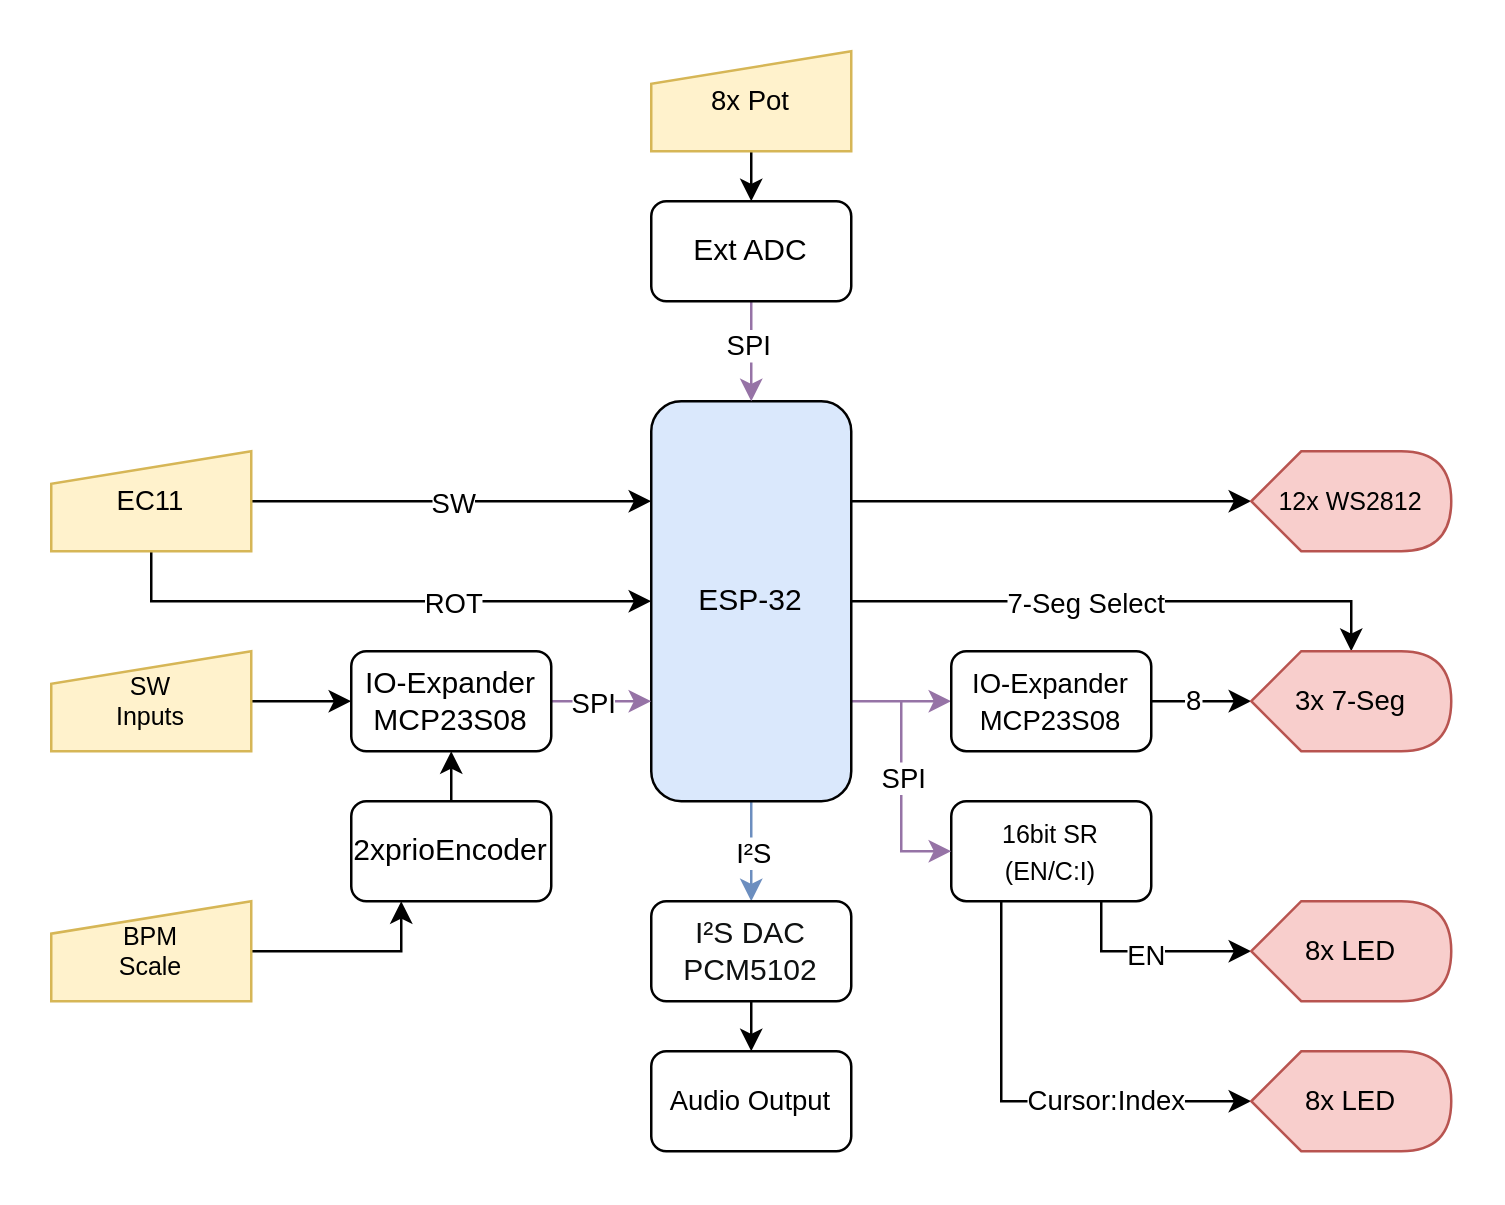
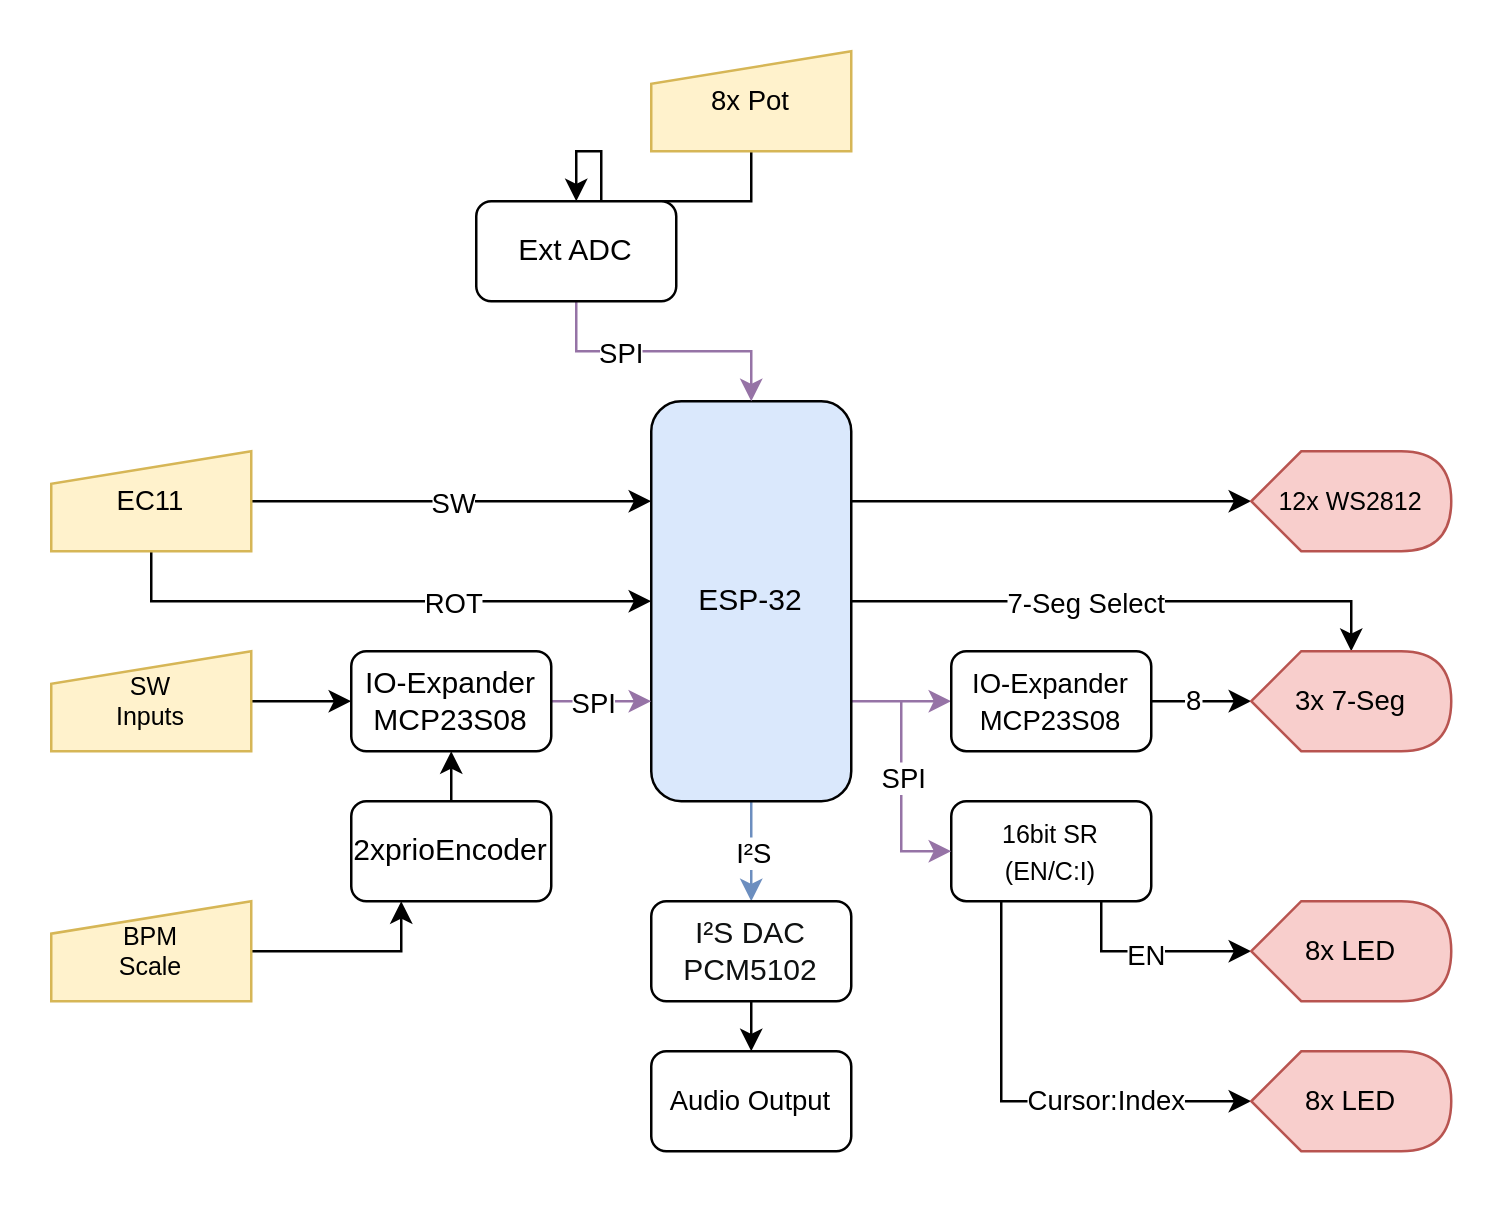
  <mxCell id="0" />
  <mxCell id="1" parent="0" />
  <mxCell id="2" style="edgeStyle=orthogonalEdgeStyle;rounded=0;orthogonalLoop=1;jettySize=auto;html=1;exitX=1;exitY=0.75;exitDx=0;exitDy=0;entryX=0;entryY=0.5;entryDx=0;entryDy=0;fontFamily=Helvetica;fontSize=11;fillColor=#e1d5e7;strokeColor=#9673a6;" parent="1" source="9" target="12" edge="1"><mxGeometry relative="1" as="geometry" /></mxCell>
  <mxCell id="3" style="edgeStyle=orthogonalEdgeStyle;rounded=0;orthogonalLoop=1;jettySize=auto;html=1;exitX=0.5;exitY=1;exitDx=0;exitDy=0;fillColor=#dae8fc;strokeColor=#6c8ebf;entryX=0.5;entryY=0;entryDx=0;entryDy=0;" parent="1" source="9" target="34" edge="1"><mxGeometry relative="1" as="geometry"><mxPoint x="300.286" y="340" as="targetPoint" /></mxGeometry></mxCell>
  <mxCell id="4" value="I²S" style="edgeLabel;html=1;align=center;verticalAlign=middle;resizable=0;points=[];fontSize=11;fontFamily=Helvetica;" parent="3" vertex="1" connectable="0"><mxGeometry x="0.734" relative="1" as="geometry"><mxPoint y="-15" as="offset" /></mxGeometry></mxCell>
  <mxCell id="5" style="edgeStyle=orthogonalEdgeStyle;rounded=0;orthogonalLoop=1;jettySize=auto;html=1;exitX=1;exitY=0.5;exitDx=0;exitDy=0;entryX=0;entryY=0;entryDx=40;entryDy=0;entryPerimeter=0;" parent="1" source="9" target="15" edge="1"><mxGeometry relative="1" as="geometry"><mxPoint x="540" y="200" as="targetPoint" /><Array as="points"><mxPoint x="540" y="240" /></Array></mxGeometry></mxCell>
  <mxCell id="6" value="7-Seg Select" style="edgeLabel;html=1;align=center;verticalAlign=middle;resizable=0;points=[];" parent="5" vertex="1" connectable="0"><mxGeometry x="0.33" y="1" relative="1" as="geometry"><mxPoint x="-53" y="1" as="offset" /></mxGeometry></mxCell>
  <mxCell id="7" style="edgeStyle=orthogonalEdgeStyle;rounded=0;orthogonalLoop=1;jettySize=auto;html=1;exitX=1;exitY=0.25;exitDx=0;exitDy=0;" parent="1" source="9" edge="1"><mxGeometry relative="1" as="geometry"><mxPoint x="340" y="200.244" as="targetPoint" /></mxGeometry></mxCell>
  <mxCell id="8" style="edgeStyle=orthogonalEdgeStyle;rounded=0;orthogonalLoop=1;jettySize=auto;html=1;exitX=1;exitY=0.25;exitDx=0;exitDy=0;" parent="1" source="9" target="21" edge="1"><mxGeometry relative="1" as="geometry" /></mxCell>
  <mxCell id="9" value="ESP-32" style="rounded=1;whiteSpace=wrap;html=1;fillColor=#dae8fc;strokeColor=default;gradientColor=none;glass=0;sketch=0;shadow=0;" parent="1" vertex="1"><mxGeometry x="260" y="160" width="80" height="160" as="geometry" /></mxCell>
  <mxCell id="10" style="edgeStyle=orthogonalEdgeStyle;rounded=0;orthogonalLoop=1;jettySize=auto;html=1;exitX=1;exitY=0.5;exitDx=0;exitDy=0;entryX=0;entryY=0.5;entryDx=0;entryDy=0;entryPerimeter=0;fontSize=11;" parent="1" source="12" target="15" edge="1"><mxGeometry relative="1" as="geometry" /></mxCell>
  <mxCell id="11" value="8" style="edgeLabel;html=1;align=center;verticalAlign=middle;resizable=0;points=[];" parent="10" vertex="1" connectable="0"><mxGeometry x="-0.183" y="-2" relative="1" as="geometry"><mxPoint y="-2" as="offset" /></mxGeometry></mxCell>
  <mxCell id="12" value="&lt;font style=&quot;font-size: 11px&quot;&gt;IO-Expander&lt;br&gt;MCP23S08&lt;/font&gt;" style="rounded=1;whiteSpace=wrap;html=1;" parent="1" vertex="1"><mxGeometry x="380" y="259.96" width="80" height="40" as="geometry" /></mxCell>
  <mxCell id="13" style="edgeStyle=orthogonalEdgeStyle;rounded=0;orthogonalLoop=1;jettySize=auto;html=1;exitX=0.5;exitY=1;exitDx=0;exitDy=0;entryX=0.5;entryY=0;entryDx=0;entryDy=0;" parent="1" source="14" target="38" edge="1"><mxGeometry relative="1" as="geometry" /></mxCell>
  <mxCell id="14" value="&lt;font style=&quot;font-size: 11px&quot;&gt;8x Pot&lt;/font&gt;" style="shape=manualInput;whiteSpace=wrap;html=1;fontSize=11;size=13;fillColor=#fff2cc;strokeColor=#d6b656;" parent="1" vertex="1"><mxGeometry x="260" y="20" width="80" height="40" as="geometry" /></mxCell>
  <mxCell id="15" value="3x 7-Seg" style="shape=display;whiteSpace=wrap;html=1;fontSize=11;fillColor=#f8cecc;strokeColor=#b85450;" parent="1" vertex="1"><mxGeometry x="500" y="259.96" width="80" height="40" as="geometry" /></mxCell>
  <mxCell id="16" style="edgeStyle=orthogonalEdgeStyle;rounded=0;orthogonalLoop=1;jettySize=auto;html=1;exitX=1;exitY=0.5;exitDx=0;exitDy=0;entryX=0;entryY=0.25;entryDx=0;entryDy=0;" parent="1" source="20" target="9" edge="1"><mxGeometry relative="1" as="geometry" /></mxCell>
  <mxCell id="17" value="SW" style="edgeLabel;html=1;align=center;verticalAlign=middle;resizable=0;points=[];" parent="16" vertex="1" connectable="0"><mxGeometry x="0.187" relative="1" as="geometry"><mxPoint x="-15" as="offset" /></mxGeometry></mxCell>
  <mxCell id="18" style="edgeStyle=orthogonalEdgeStyle;rounded=0;orthogonalLoop=1;jettySize=auto;html=1;exitX=0.5;exitY=1;exitDx=0;exitDy=0;entryX=0;entryY=0.5;entryDx=0;entryDy=0;" parent="1" source="20" target="9" edge="1"><mxGeometry relative="1" as="geometry" /></mxCell>
  <mxCell id="19" value="ROT" style="edgeLabel;html=1;align=center;verticalAlign=middle;resizable=0;points=[];" parent="18" vertex="1" connectable="0"><mxGeometry x="0.451" y="-2" relative="1" as="geometry"><mxPoint x="-20" y="-2" as="offset" /></mxGeometry></mxCell>
  <mxCell id="20" value="EC11" style="shape=manualInput;whiteSpace=wrap;html=1;fontSize=11;size=13;fillColor=#fff2cc;strokeColor=#d6b656;" parent="1" vertex="1"><mxGeometry x="20" y="180" width="80" height="40" as="geometry" /></mxCell>
  <mxCell id="21" value="12x WS2812" style="shape=display;whiteSpace=wrap;html=1;fontSize=10;fillColor=#f8cecc;strokeColor=#b85450;size=0.25;" parent="1" vertex="1"><mxGeometry x="500" y="180" width="80" height="40" as="geometry" /></mxCell>
  <mxCell id="22" style="edgeStyle=orthogonalEdgeStyle;rounded=0;orthogonalLoop=1;jettySize=auto;html=1;exitX=1;exitY=0.5;exitDx=0;exitDy=0;entryX=0.25;entryY=1;entryDx=0;entryDy=0;" parent="1" source="23" target="40" edge="1"><mxGeometry relative="1" as="geometry" /></mxCell>
  <mxCell id="23" value="BPM&lt;br&gt;Scale" style="shape=manualInput;whiteSpace=wrap;html=1;fontSize=10;size=13;fillColor=#fff2cc;strokeColor=#d6b656;" parent="1" vertex="1"><mxGeometry x="20" y="359.96" width="80" height="40" as="geometry" /></mxCell>
  <mxCell id="24" style="edgeStyle=orthogonalEdgeStyle;rounded=0;orthogonalLoop=1;jettySize=auto;html=1;exitX=0.25;exitY=1;exitDx=0;exitDy=0;entryX=0;entryY=0.5;entryDx=0;entryDy=0;entryPerimeter=0;" parent="1" source="28" target="32" edge="1"><mxGeometry relative="1" as="geometry" /></mxCell>
  <mxCell id="25" value="Cursor:Index" style="edgeLabel;html=1;align=center;verticalAlign=middle;resizable=0;points=[];" parent="24" vertex="1" connectable="0"><mxGeometry x="0.358" y="1" relative="1" as="geometry"><mxPoint as="offset" /></mxGeometry></mxCell>
  <mxCell id="26" style="edgeStyle=orthogonalEdgeStyle;rounded=0;orthogonalLoop=1;jettySize=auto;html=1;exitX=0.75;exitY=1;exitDx=0;exitDy=0;" parent="1" source="28" target="29" edge="1"><mxGeometry relative="1" as="geometry" /></mxCell>
  <mxCell id="27" value="EN" style="edgeLabel;html=1;align=center;verticalAlign=middle;resizable=0;points=[];" parent="26" vertex="1" connectable="0"><mxGeometry x="-0.044" y="-1" relative="1" as="geometry"><mxPoint as="offset" /></mxGeometry></mxCell>
  <mxCell id="28" value="&lt;font style=&quot;font-size: 10px&quot;&gt;16bit&amp;nbsp;SR &lt;br&gt;(EN/C:I)&lt;/font&gt;" style="rounded=1;whiteSpace=wrap;html=1;" parent="1" vertex="1"><mxGeometry x="380" y="319.96" width="80" height="40" as="geometry" /></mxCell>
  <mxCell id="29" value="8x LED" style="shape=display;whiteSpace=wrap;html=1;fontSize=11;fillColor=#f8cecc;strokeColor=#b85450;" parent="1" vertex="1"><mxGeometry x="500" y="359.96" width="80" height="40" as="geometry" /></mxCell>
  <mxCell id="30" style="edgeStyle=orthogonalEdgeStyle;rounded=0;orthogonalLoop=1;jettySize=auto;html=1;exitX=1;exitY=0.5;exitDx=0;exitDy=0;entryX=0;entryY=0.5;entryDx=0;entryDy=0;" parent="1" source="31" target="43" edge="1"><mxGeometry relative="1" as="geometry" /></mxCell>
  <mxCell id="31" value="SW&lt;br&gt;Inputs" style="shape=manualInput;whiteSpace=wrap;html=1;fontSize=10;size=13;fillColor=#fff2cc;strokeColor=#d6b656;" parent="1" vertex="1"><mxGeometry x="20" y="260" width="80" height="40" as="geometry" /></mxCell>
  <mxCell id="32" value="8x LED" style="shape=display;whiteSpace=wrap;html=1;fontSize=11;fillColor=#f8cecc;strokeColor=#b85450;" parent="1" vertex="1"><mxGeometry x="500" y="420" width="80" height="40" as="geometry" /></mxCell>
  <mxCell id="33" style="edgeStyle=orthogonalEdgeStyle;rounded=0;orthogonalLoop=1;jettySize=auto;html=1;exitX=0.5;exitY=1;exitDx=0;exitDy=0;entryX=0.5;entryY=0;entryDx=0;entryDy=0;fontFamily=Helvetica;fontSize=11;" parent="1" source="34" target="35" edge="1"><mxGeometry relative="1" as="geometry" /></mxCell>
  <mxCell id="34" value="&lt;p style=&quot;box-sizing: border-box ; padding: 0px ; margin: 0px ; font-weight: 400 ; color: rgb(15 , 17 , 17) ; background-color: rgb(255 , 255 , 255) ; line-height: 1.2&quot;&gt;I²S DAC&lt;/p&gt;&lt;p style=&quot;box-sizing: border-box ; padding: 0px ; margin: 0px ; font-weight: 400 ; color: rgb(15 , 17 , 17) ; background-color: rgb(255 , 255 , 255) ; line-height: 1.2&quot;&gt;PCM5102&lt;/p&gt;" style="rounded=1;whiteSpace=wrap;html=1;align=center;" parent="1" vertex="1"><mxGeometry x="260" y="360" width="80" height="40" as="geometry" /></mxCell>
  <mxCell id="35" value="Audio Output" style="rounded=1;whiteSpace=wrap;html=1;fontFamily=Helvetica;fontSize=11;" parent="1" vertex="1"><mxGeometry x="260" y="420" width="80" height="40" as="geometry" /></mxCell>
  <mxCell id="36" style="edgeStyle=orthogonalEdgeStyle;rounded=0;orthogonalLoop=1;jettySize=auto;html=1;entryX=0.5;entryY=0;entryDx=0;entryDy=0;fillColor=#e1d5e7;strokeColor=#9673a6;exitX=0.5;exitY=1;exitDx=0;exitDy=0;" parent="1" source="38" target="9" edge="1"><mxGeometry relative="1" as="geometry"><mxPoint x="300" y="120" as="sourcePoint" /></mxGeometry></mxCell>
  <mxCell id="37" value="SPI" style="edgeLabel;html=1;align=center;verticalAlign=middle;resizable=0;points=[];" parent="36" vertex="1" connectable="0"><mxGeometry x="-0.263" y="2" relative="1" as="geometry"><mxPoint x="-4" y="2" as="offset" /></mxGeometry></mxCell>
- <mxCell id="38" value="Ext ADC" style="rounded=1;whiteSpace=wrap;html=1;" parent="1" vertex="1"><mxGeometry x="260" y="80" width="80" height="40" as="geometry" /></mxCell>
+ <mxCell id="38" value="Ext ADC" style="rounded=1;whiteSpace=wrap;html=1;" parent="1" vertex="1"><mxGeometry x="190" y="80" width="80" height="40" as="geometry" /></mxCell>
  <mxCell id="39" style="edgeStyle=orthogonalEdgeStyle;rounded=0;orthogonalLoop=1;jettySize=auto;html=1;exitX=0.5;exitY=0;exitDx=0;exitDy=0;entryX=0.5;entryY=1;entryDx=0;entryDy=0;" parent="1" source="40" target="43" edge="1"><mxGeometry relative="1" as="geometry" /></mxCell>
  <mxCell id="40" value="2xprioEncoder" style="rounded=1;whiteSpace=wrap;html=1;" parent="1" vertex="1"><mxGeometry x="140" y="320" width="80" height="40" as="geometry" /></mxCell>
  <mxCell id="41" style="edgeStyle=orthogonalEdgeStyle;rounded=0;orthogonalLoop=1;jettySize=auto;html=1;exitX=1;exitY=0.5;exitDx=0;exitDy=0;entryX=0;entryY=0.75;entryDx=0;entryDy=0;fillColor=#e1d5e7;strokeColor=#9673a6;" parent="1" source="43" target="9" edge="1"><mxGeometry relative="1" as="geometry" /></mxCell>
  <mxCell id="42" value="SPI" style="edgeLabel;html=1;align=center;verticalAlign=middle;resizable=0;points=[];" parent="41" vertex="1" connectable="0"><mxGeometry x="-0.19" relative="1" as="geometry"><mxPoint as="offset" /></mxGeometry></mxCell>
  <mxCell id="43" value="IO-Expander MCP23S08" style="rounded=1;whiteSpace=wrap;html=1;" parent="1" vertex="1"><mxGeometry x="140" y="260" width="80" height="40" as="geometry" /></mxCell>
  <mxCell id="44" value="" style="endArrow=classic;html=1;rounded=0;entryX=0;entryY=0.5;entryDx=0;entryDy=0;fillColor=#e1d5e7;strokeColor=#9673a6;" parent="1" target="28" edge="1"><mxGeometry width="50" height="50" relative="1" as="geometry"><mxPoint x="360" y="280" as="sourcePoint" /><mxPoint x="480" y="300" as="targetPoint" /><Array as="points"><mxPoint x="360" y="340" /></Array></mxGeometry></mxCell>
  <mxCell id="45" value="SPI" style="edgeLabel;html=1;align=center;verticalAlign=middle;resizable=0;points=[];" parent="44" vertex="1" connectable="0"><mxGeometry relative="1" as="geometry"><mxPoint y="-10" as="offset" /></mxGeometry></mxCell>
